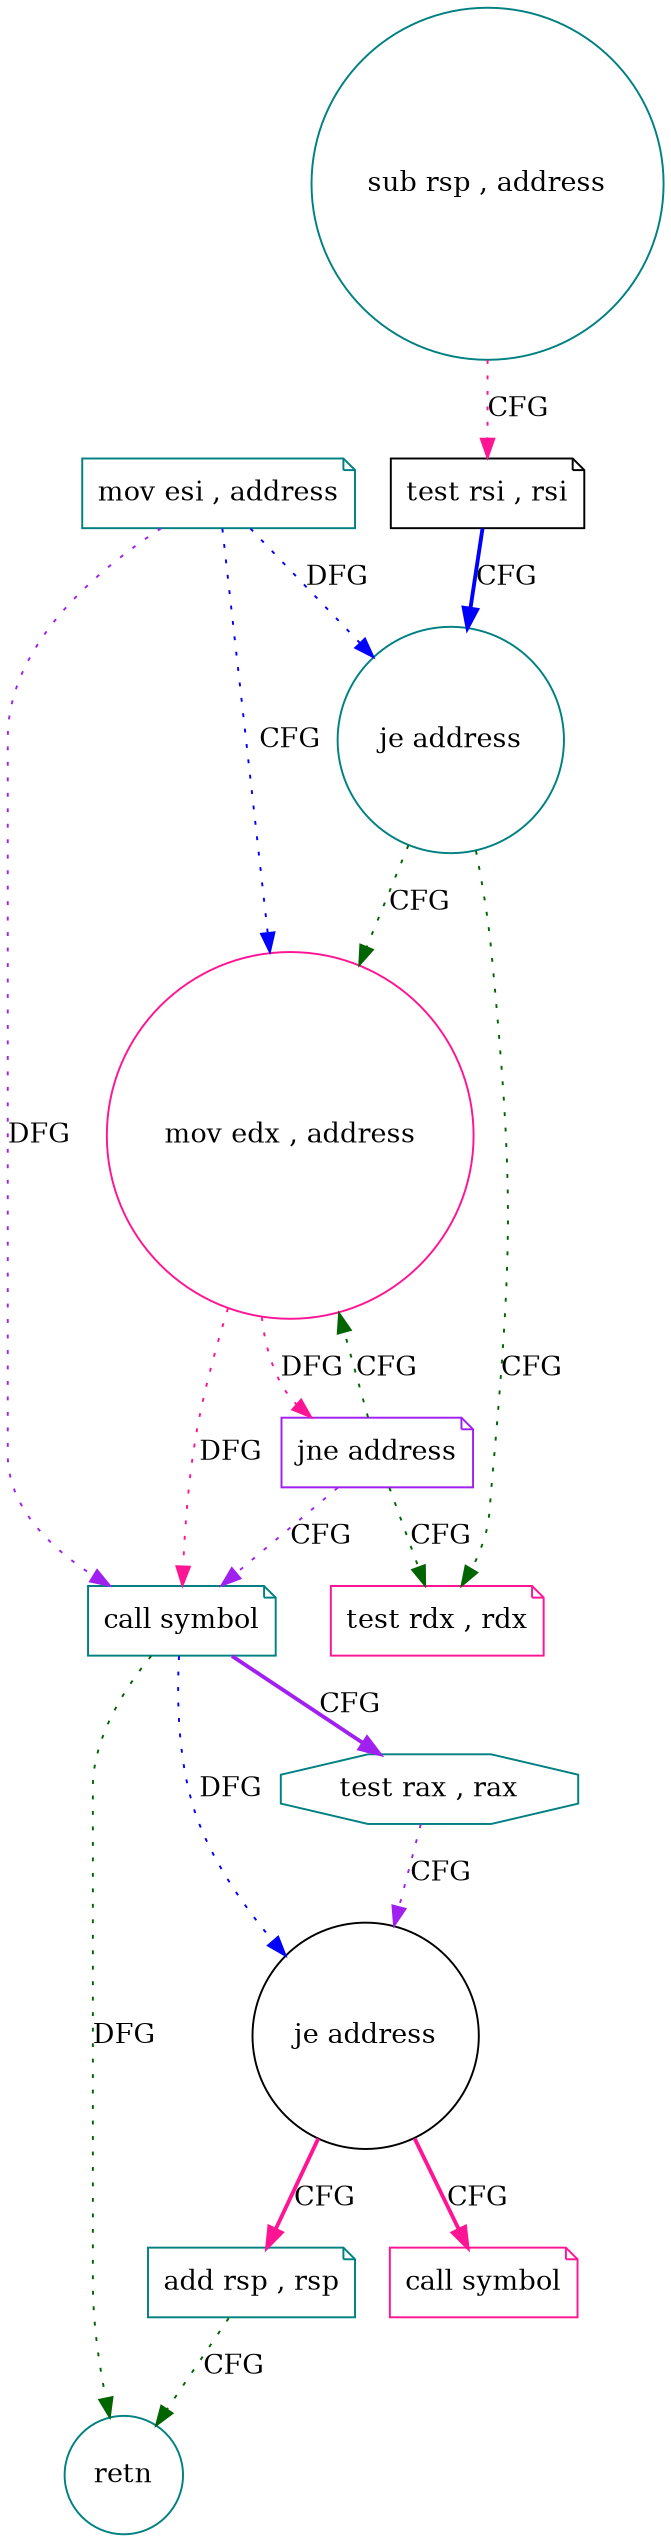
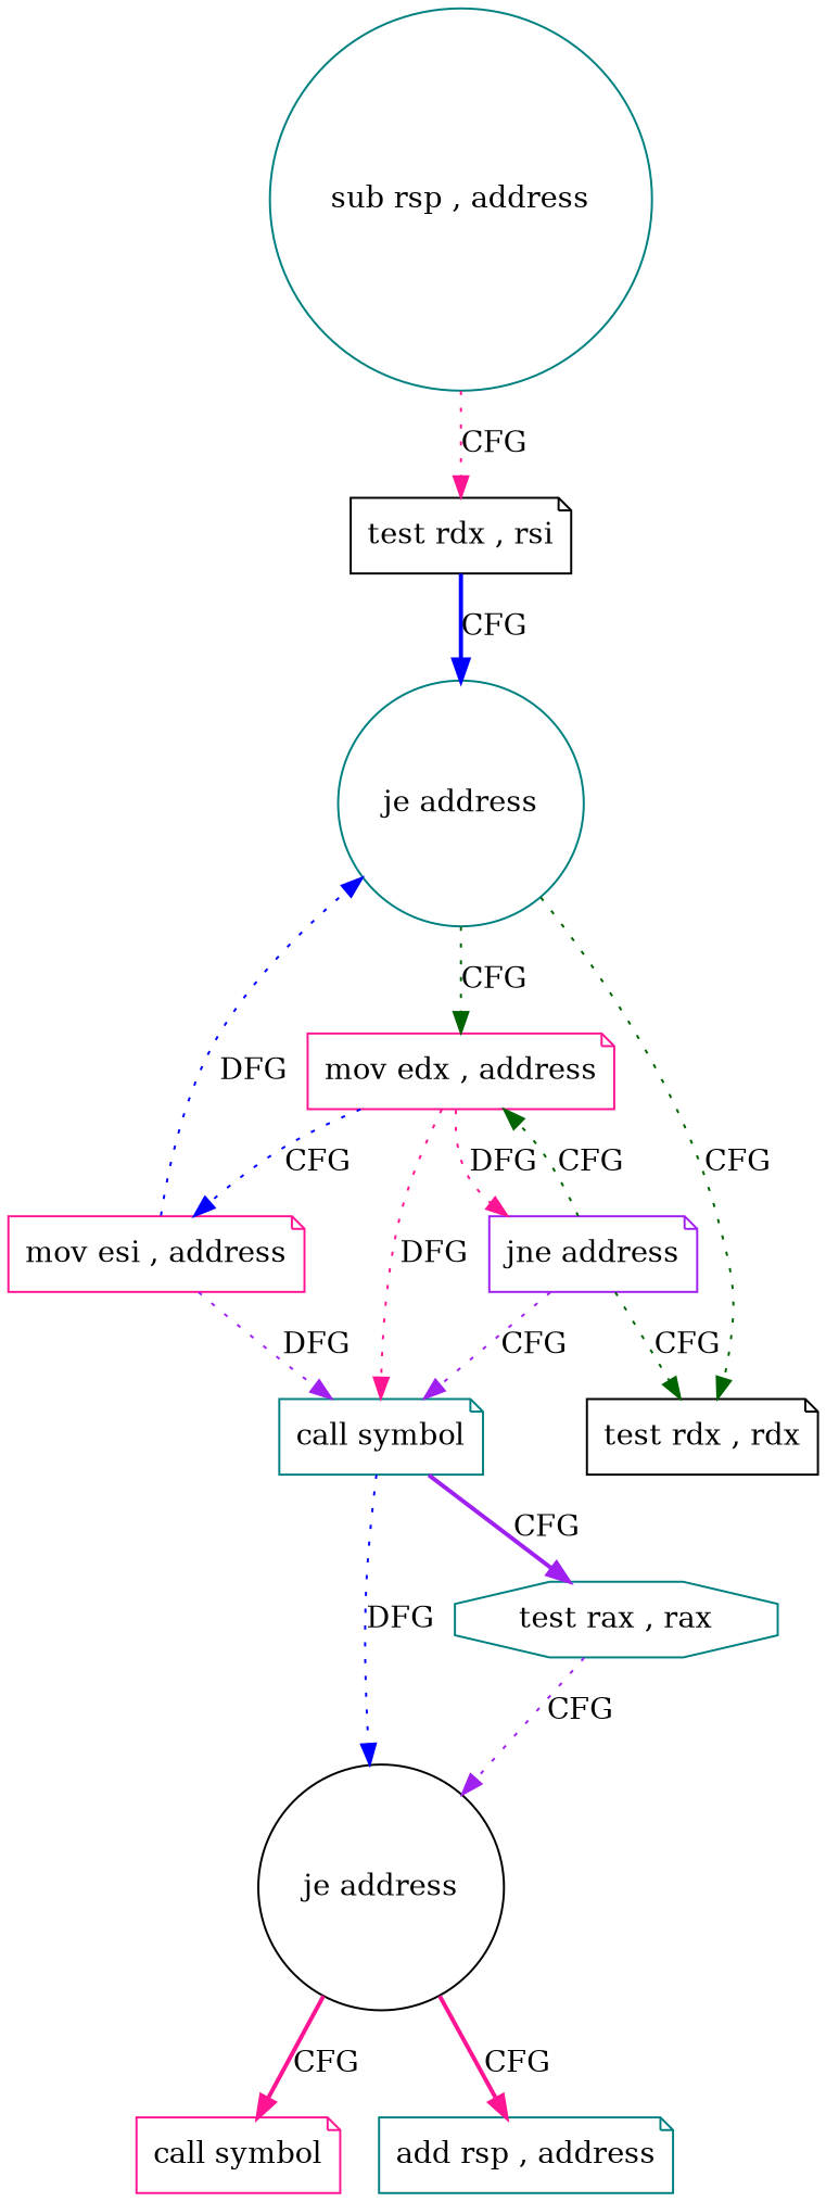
  digraph {
    node [color=teal shape=note]
    edge [color=darkgreen style=dotted]
    n1 [label="sub rsp , address" shape=circle]
-   n2 [color=black label="test rsi , rsi"]
+   n2 [color=black label="test rdx , rsi"]
    n3 [label="je address" shape=circle]
-   n4 [color=deeppink label="mov edx , address" shape=circle]
-   n5 [color=deeppink label="test rdx , rdx"]
-   n6 [label="mov esi , address"]
+   n4 [color=deeppink label="mov edx , address"]
+   n5 [color=black label="test rdx , rdx"]
+   n6 [color=deeppink label="mov esi , address"]
    n7 [label="call symbol"]
    n8 [color=purple label="jne address"]
-   n9 [label=retn shape=circle]
    n10 [label="test rax , rax" shape=octagon]
    n11 [color=black label="je address" shape=circle]
    n12 [color=deeppink label="call symbol"]
-   n13 [label="add rsp , rsp"]
+   n13 [label="add rsp , address"]
    n1 -> n2 [color=deeppink label=CFG]
    n2 -> n3 [color=blue label=CFG style=bold]
    n3 -> n4 [label=CFG]
    n3 -> n5 [label=CFG]
-   n6 -> n4 [color=blue label=CFG]
+   n4 -> n6 [color=blue label=CFG]
    n4 -> n7 [color=deeppink label=DFG]
    n4 -> n8 [color=deeppink label=DFG]
    n6 -> n3 [color=blue label=DFG]
    n6 -> n7 [color=purple label=DFG]
-   n7 -> n9 [label=DFG]
    n7 -> n10 [color=purple label=CFG style=bold]
    n7 -> n11 [color=blue label=DFG]
    n8 -> n4 [label=CFG]
    n8 -> n5 [label=CFG]
    n8 -> n7 [color=purple label=CFG]
    n10 -> n11 [color=purple label=CFG]
    n11 -> n12 [color=deeppink label=CFG style=bold]
    n11 -> n13 [color=deeppink label=CFG style=bold]
-   n13 -> n9 [label=CFG]
  }
